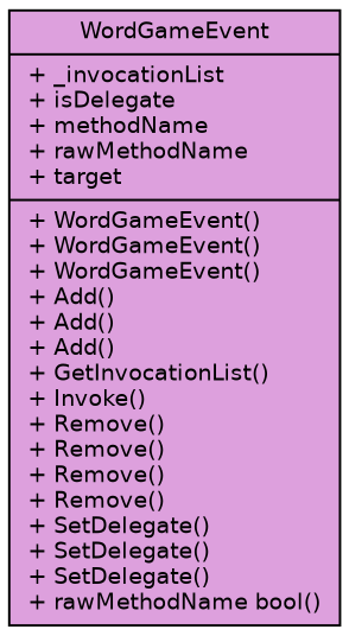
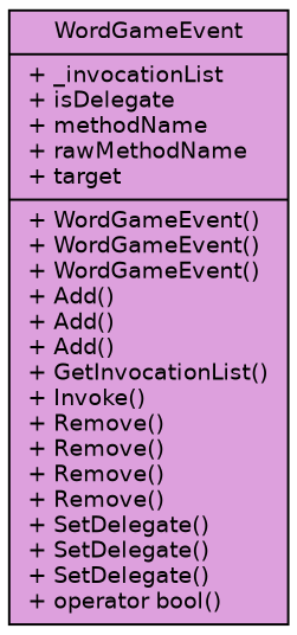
  digraph {
-   n1 [color=black fillcolor=plum fontcolor=black fontname=Helvetica fontsize=10 height=0.2 label="{WordGameEvent\n|+ _invocationList\l+ isDelegate\l+ methodName\l+ rawMethodName\l+ target\l|+ WordGameEvent()\l+ WordGameEvent()\l+ WordGameEvent()\l+ Add()\l+ Add()\l+ Add()\l+ GetInvocationList()\l+ Invoke()\l+ Remove()\l+ Remove()\l+ Remove()\l+ Remove()\l+ SetDelegate()\l+ SetDelegate()\l+ SetDelegate()\l+ rawMethodName bool()\l}" shape=record style=filled width=0.4]
+   n1 [color=black fillcolor=plum fontcolor=black fontname=Helvetica fontsize=10 height=0.2 label="{WordGameEvent\n|+ _invocationList\l+ isDelegate\l+ methodName\l+ rawMethodName\l+ target\l|+ WordGameEvent()\l+ WordGameEvent()\l+ WordGameEvent()\l+ Add()\l+ Add()\l+ Add()\l+ GetInvocationList()\l+ Invoke()\l+ Remove()\l+ Remove()\l+ Remove()\l+ Remove()\l+ SetDelegate()\l+ SetDelegate()\l+ SetDelegate()\l+ operator bool()\l}" shape=record style=filled width=0.4]
  }
